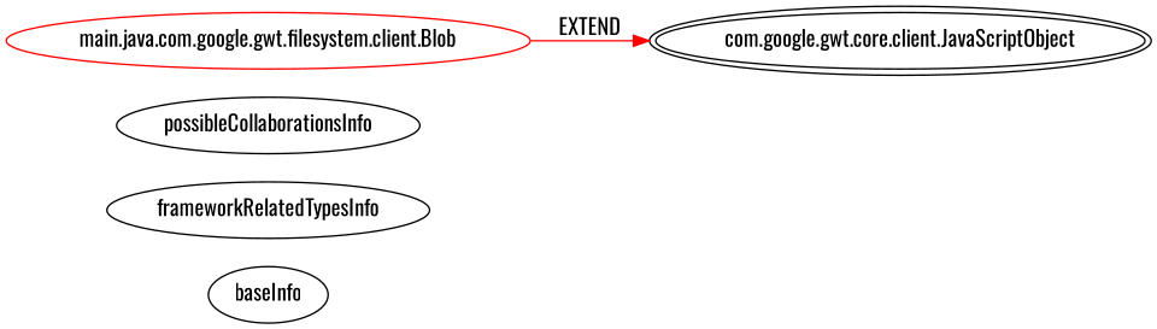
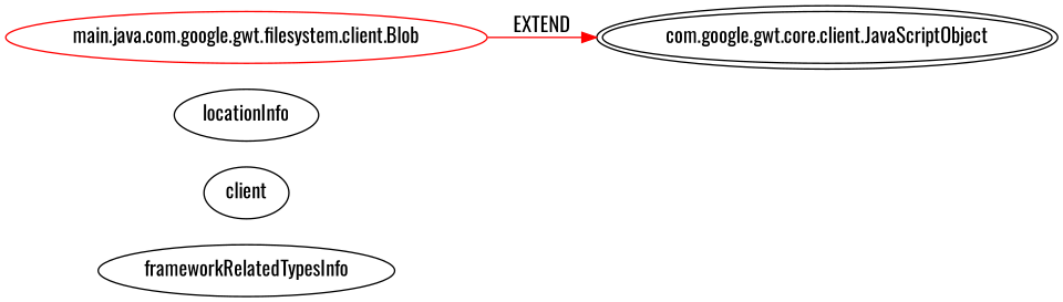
  digraph {
    rankdir=LR
    fontname=Oswald
    node [fontname=Oswald]
-   baseInfo [category=extension_graph graphId=909 isAnonymous=false possibleRelation=false]
    frameworkRelatedTypesInfo [0="com.google.gwt.core.client.JavaScriptObject"]
-   possibleCollaborationsInfo
+   possibleCollaborationsInfo [label=client]
+   locationInfo [contextSignature=Blob filePath="/bradrydzewski-gwt-filesystem/gwt-filesystem-master/gwt-filesystem/src/main/java/com/google/gwt/filesystem/client/Blob.java" graphId=909 projectName="bradrydzewski-gwt-filesystem"]
    n5 [color=red isFrameworkType=false label="main.java.com.google.gwt.filesystem.client.Blob" vertexType=ROOT_CLIENT_CLASS_DECLARATION]
    n6 [isFrameworkType=true label="com.google.gwt.core.client.JavaScriptObject" peripheries=2 vertexType=FRAMEWORK_CLASS_TYPE]
    n5 -> n6 [color=red label=EXTEND fontname=Oswald]
  }
